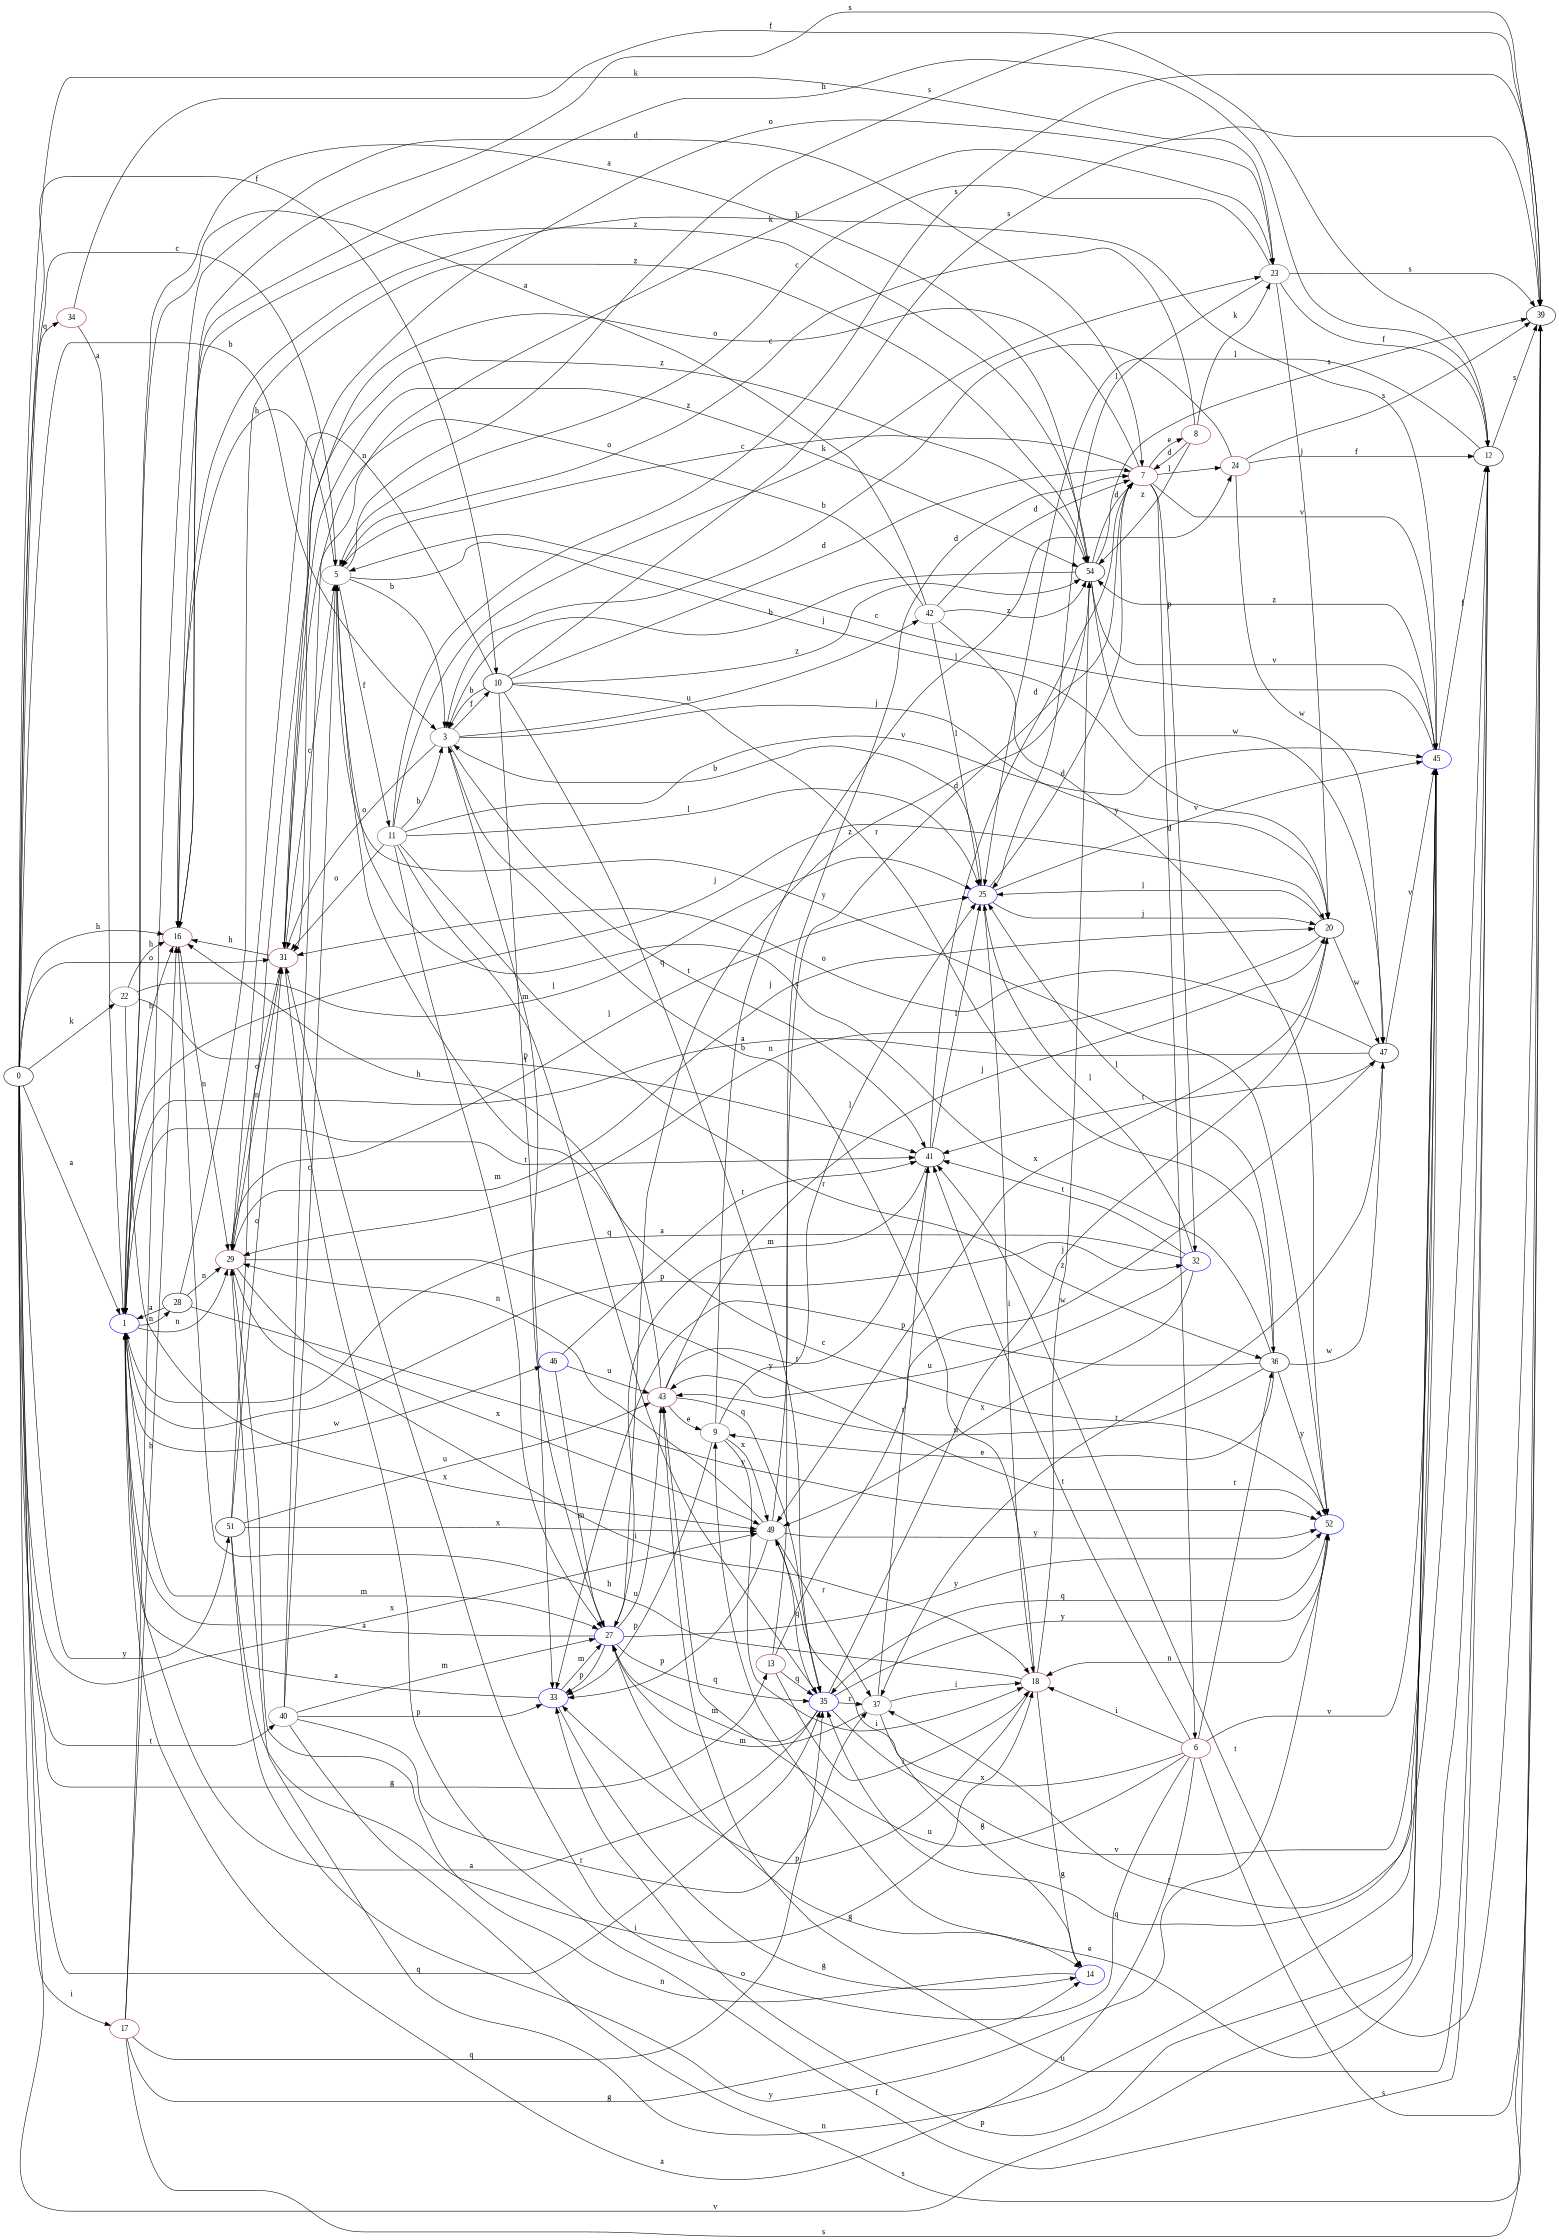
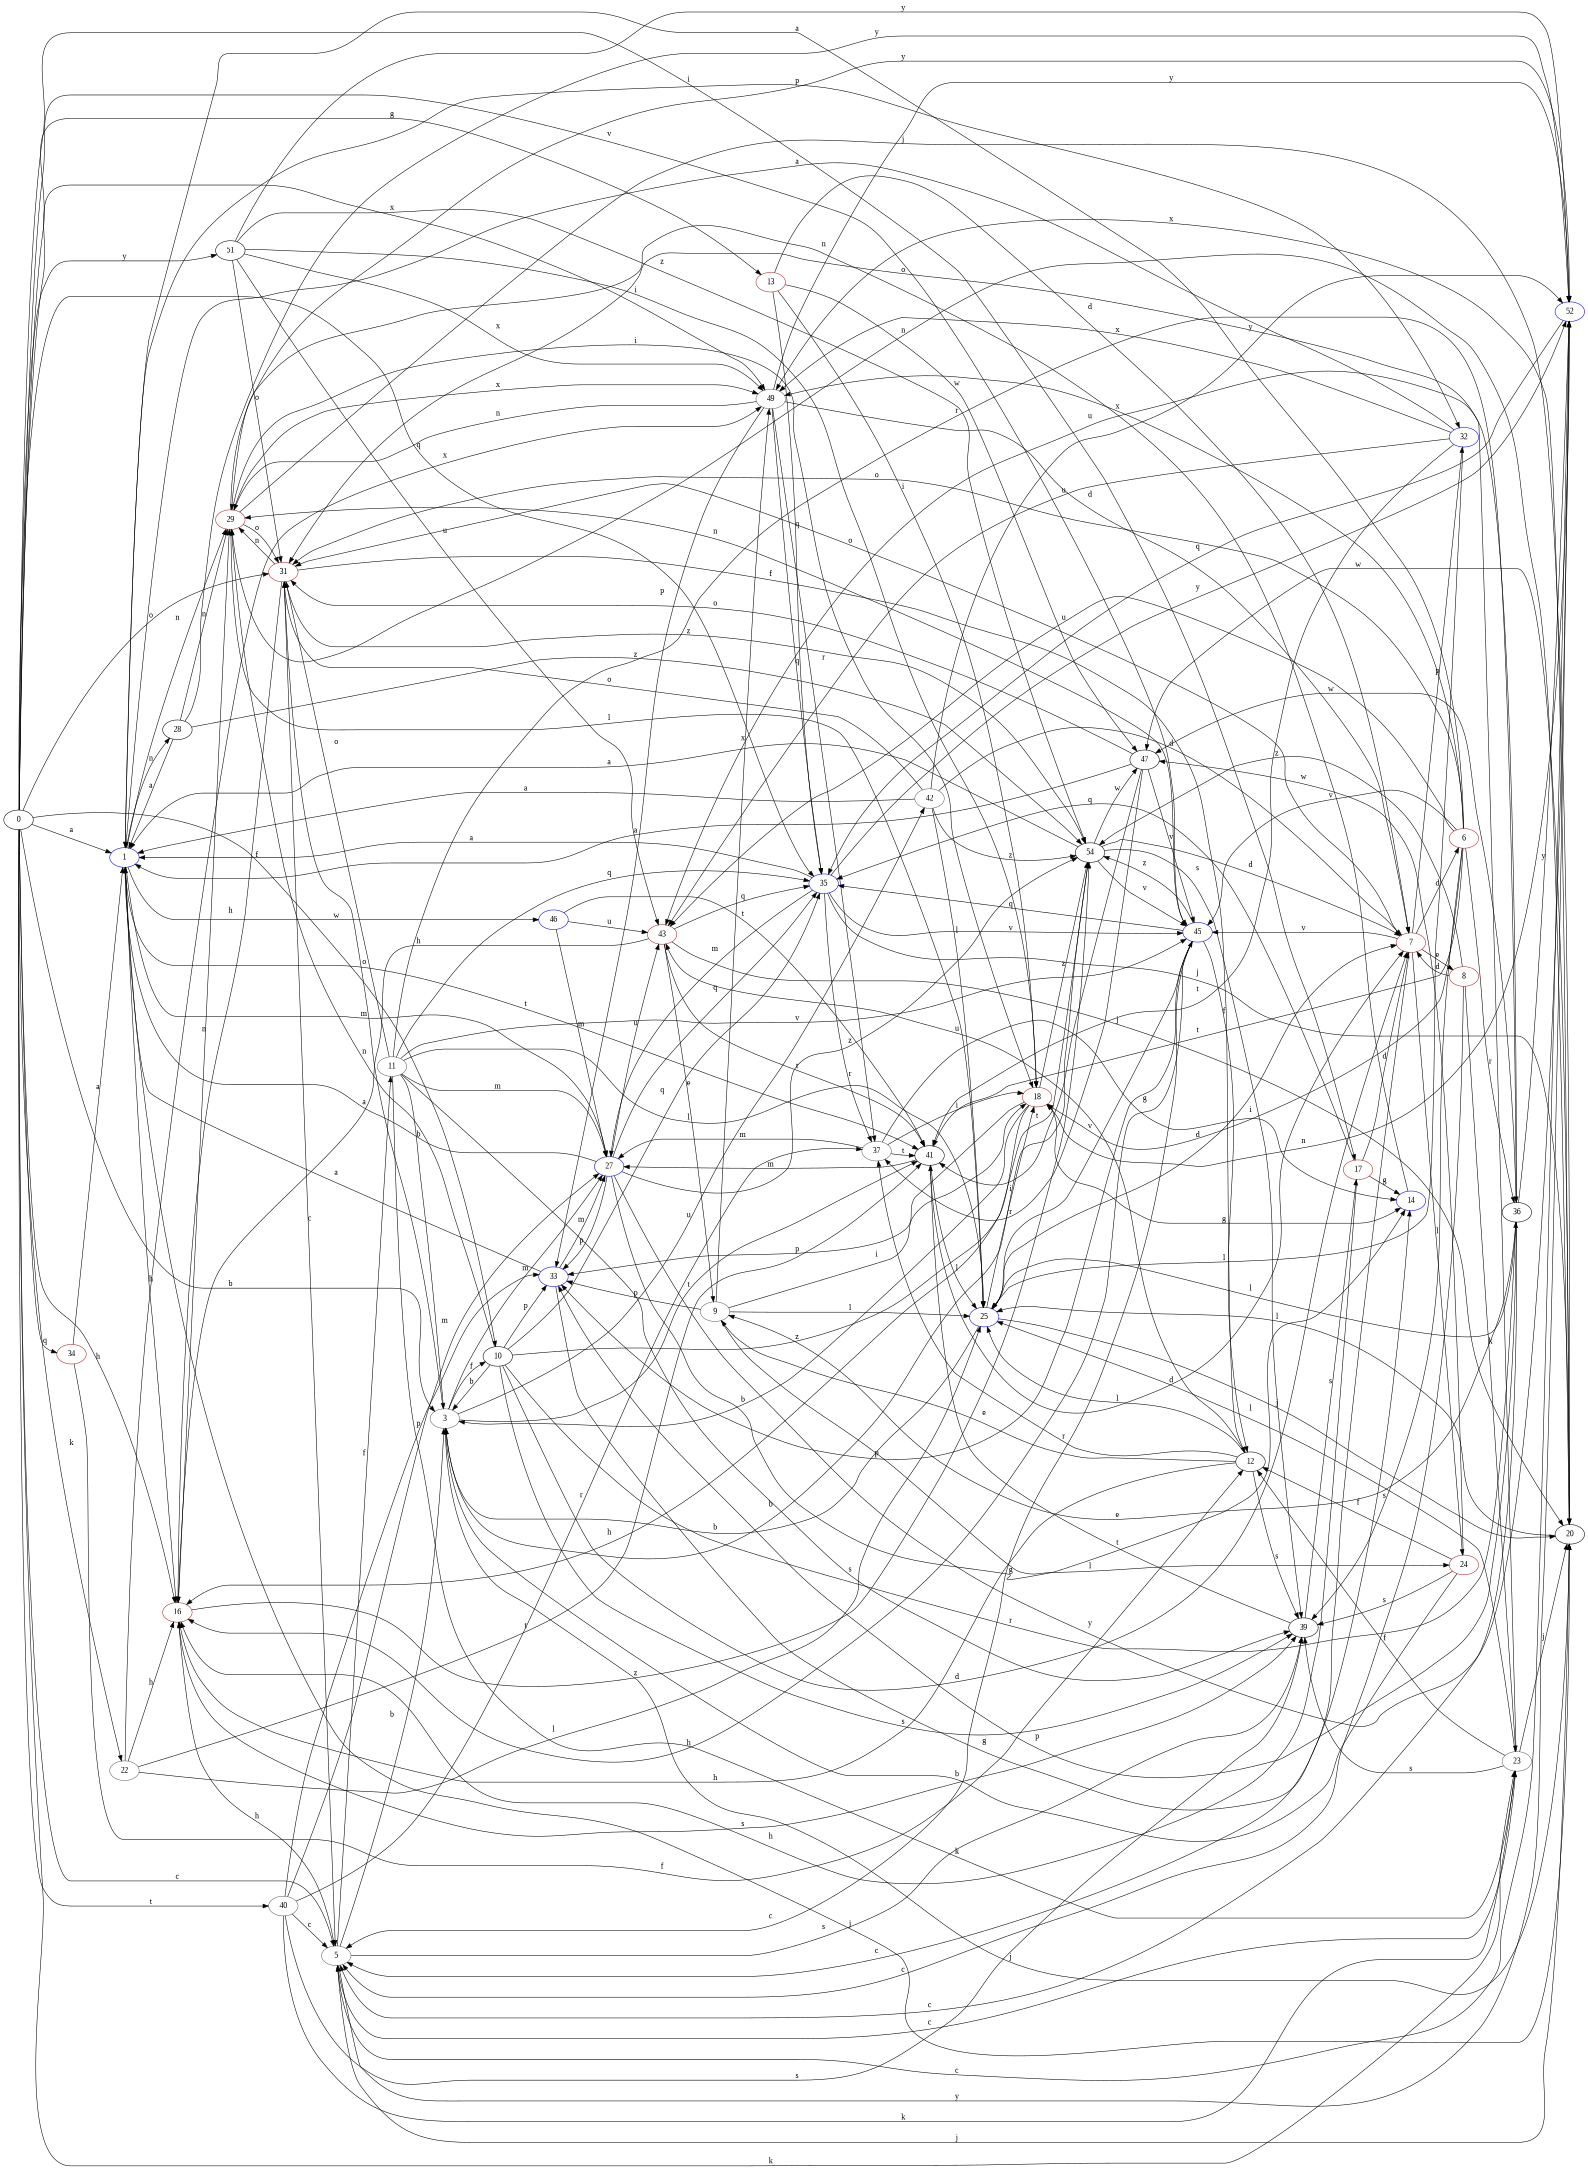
  strict digraph {
    fontname="Liberation Serif"
    rankdir=LR
    node [color=brown fontname="Liberation Serif"]
    edge [fontname="Liberation Serif"]
    0 [color=black]
    1 [color=blue]
    3 [color=gray40]
    5 [color=gray40]
    10 [color=black]
    13
    16
    17
    22 [color=gray40]
    23 [color=gray40]
    31
    34
    35 [color=blue]
    40 [color=gray40]
    45 [color=blue]
    49 [color=gray40]
    51 [color=black]
    20 [color=black]
    27 [color=blue]
    28 [color=black]
    29
    32 [color=blue]
    41 [color=black]
    46 [color=blue]
    42 [color=gray40]
    11 [color=gray40]
    39 [color=black]
    52 [color=blue]
    36 [color=black]
    7
    54 [color=black]
    33 [color=blue]
    18
    47 [color=black]
    14 [color=blue]
    25 [color=blue]
    12 [color=black]
    37 [color=gray40]
    43
    6
    9 [color=gray40]
    8
    24
    0 -> 1 [label=a]
    0 -> 3 [label=b]
    0 -> 5 [label=c]
    0 -> 10 [label=f]
    0 -> 13 [label=g]
    0 -> 16 [label=h]
    0 -> 17 [label=i]
    0 -> 22 [label=k]
    0 -> 23 [label=k]
    0 -> 31 [label=o]
    0 -> 34 [label=q]
    0 -> 35 [label=q]
    0 -> 40 [label=t]
    0 -> 45 [label=v]
    0 -> 49 [label=x]
    0 -> 51 [label=y]
    1 -> 16 [label=h]
    1 -> 20 [label=j]
    1 -> 27 [label=m]
    1 -> 28 [label=n]
    1 -> 29 [label=n]
    1 -> 32 [label=p]
    1 -> 41 [label=t]
    1 -> 46 [label=w]
    3 -> 10 [label=f]
    3 -> 31 [label=o]
    3 -> 20 [label=j]
    3 -> 27 [label=m]
    3 -> 41 [label=t]
    3 -> 42 [label=u]
    5 -> 3 [label=b]
    5 -> 16 [label=h]
    5 -> 20 [label=j]
    5 -> 11 [label=f]
    5 -> 39 [label=s]
    5 -> 52 [label=y]
    10 -> 3 [label=b]
    10 -> 35 [label=q]
    10 -> 29 [label=n]
    10 -> 39 [label=s]
    10 -> 36 [label=r]
    10 -> 7 [label=d]
    10 -> 54 [label=z]
    10 -> 33 [label=p]
    13 -> 35 [label=q]
    13 -> 7 [label=d]
    13 -> 18 [label=i]
    13 -> 47 [label=w]
    16 -> 29 [label=n]
    16 -> 39 [label=s]
    16 -> 54 [label=z]
    17 -> 16 [label=h]
    17 -> 35 [label=q]
-   17 -> 39 [label=s]
+   39 -> 17 [label=s]
    17 -> 7 [label=d]
    17 -> 14 [label=g]
    22 -> 16 [label=h]
    22 -> 49 [label=x]
    22 -> 41 [label=t]
    22 -> 25 [label=l]
    23 -> 5 [label=c]
    23 -> 31 [label=o]
    23 -> 20 [label=j]
    23 -> 39 [label=s]
    23 -> 25 [label=l]
    23 -> 12 [label=f]
    31 -> 5 [label=c]
    31 -> 16 [label=h]
    31 -> 29 [label=n]
    31 -> 54 [label=z]
    31 -> 12 [label=f]
    34 -> 1 [label=a]
    34 -> 12 [label=f]
    35 -> 1 [label=a]
    35 -> 45 [label=v]
    35 -> 20 [label=j]
    35 -> 27 [label=m]
    35 -> 52 [label=y]
    35 -> 37 [label=r]
    40 -> 5 [label=c]
    40 -> 23 [label=k]
    40 -> 27 [label=m]
    40 -> 39 [label=s]
    40 -> 33 [label=p]
    40 -> 37 [label=r]
    45 -> 5 [label=c]
    45 -> 16 [label=h]
    45 -> 35 [label=q]
    45 -> 29 [label=n]
    45 -> 54 [label=z]
    45 -> 33 [label=p]
    45 -> 12 [label=f]
    49 -> 35 [label=q]
    49 -> 29 [label=n]
    49 -> 52 [label=y]
    49 -> 7 [label=d]
    49 -> 33 [label=p]
    49 -> 37 [label=r]
    51 -> 31 [label=o]
    51 -> 49 [label=x]
    51 -> 52 [label=y]
    51 -> 54 [label=z]
    51 -> 18 [label=i]
    51 -> 43 [label=u]
    20 -> 49 [label=x]
    20 -> 29 [label=n]
    20 -> 47 [label=w]
    20 -> 25 [label=l]
    27 -> 1 [label=a]
    27 -> 35 [label=q]
    27 -> 52 [label=y]
    27 -> 54 [label=z]
    27 -> 33 [label=p]
    27 -> 14 [label=g]
    27 -> 43 [label=u]
    28 -> 1 [label=a]
    28 -> 29 [label=n]
    28 -> 52 [label=y]
    28 -> 54 [label=z]
    29 -> 31 [label=o]
    29 -> 49 [label=x]
    29 -> 20 [label=j]
    29 -> 52 [label=y]
    29 -> 18 [label=i]
    29 -> 25 [label=l]
    32 -> 1 [label=a]
    32 -> 49 [label=x]
    32 -> 41 [label=t]
    32 -> 25 [label=l]
    32 -> 43 [label=u]
    41 -> 27 [label=m]
    41 -> 7 [label=d]
    41 -> 25 [label=l]
    46 -> 27 [label=m]
    46 -> 41 [label=t]
    46 -> 43 [label=u]
    42 -> 1 [label=a]
    42 -> 31 [label=o]
    42 -> 52 [label=y]
    42 -> 7 [label=d]
    42 -> 54 [label=z]
    42 -> 25 [label=l]
    11 -> 3 [label=b]
    11 -> 23 [label=k]
    11 -> 31 [label=o]
    11 -> 35 [label=q]
    11 -> 45 [label=v]
    11 -> 27 [label=m]
    11 -> 39 [label=s]
    11 -> 36 [label=r]
    11 -> 25 [label=l]
    39 -> 41 [label=t]
    52 -> 5 [label=c]
    52 -> 35 [label=q]
    52 -> 18 [label=n]
    36 -> 5 [label=c]
    36 -> 52 [label=y]
    36 -> 33 [label=p]
    36 -> 47 [label=w]
    36 -> 25 [label=l]
    36 -> 43 [label=u]
    36 -> 9 [label=e]
    7 -> 5 [label=c]
    7 -> 31 [label=o]
    7 -> 45 [label=v]
    7 -> 32 [label=p]
    7 -> 6 [label=d]
    7 -> 8 [label=e]
    7 -> 24 [label=l]
    54 -> 1 [label=a]
    54 -> 3 [label=b]
    54 -> 45 [label=v]
    54 -> 39 [label=s]
    54 -> 7 [label=d]
    54 -> 47 [label=w]
    33 -> 1 [label=a]
    33 -> 27 [label=m]
    33 -> 14 [label=g]
    18 -> 3 [label=b]
    18 -> 16 [label=h]
    18 -> 54 [label=z]
    18 -> 33 [label=p]
    18 -> 14 [label=g]
    47 -> 1 [label=a]
    47 -> 31 [label=o]
    47 -> 45 [label=v]
    47 -> 41 [label=t]
    47 -> 37 [label=r]
    14 -> 29 [label=n]
    25 -> 3 [label=b]
    25 -> 45 [label=v]
    25 -> 20 [label=j]
    25 -> 7 [label=d]
    25 -> 18 [label=i]
    12 -> 16 [label=h]
    12 -> 39 [label=s]
    12 -> 25 [label=l]
    12 -> 37 [label=r]
    12 -> 43 [label=u]
    12 -> 9 [label=e]
    37 -> 27 [label=m]
    37 -> 41 [label=t]
    37 -> 18 [label=i]
    37 -> 14 [label=g]
    43 -> 16 [label=h]
    43 -> 35 [label=q]
    43 -> 20 [label=j]
    43 -> 41 [label=t]
    43 -> 9 [label=e]
    6 -> 1 [label=a]
    6 -> 31 [label=o]
    6 -> 45 [label=v]
    6 -> 49 [label=x]
    6 -> 41 [label=t]
    6 -> 39 [label=s]
    6 -> 36 [label=r]
    6 -> 18 [label=i]
    6 -> 43 [label=u]
    9 -> 49 [label=x]
    9 -> 33 [label=p]
    9 -> 18 [label=i]
    9 -> 25 [label=l]
    9 -> 24 [label=l]
    8 -> 5 [label=c]
    8 -> 23 [label=k]
    8 -> 7 [label=d]
    8 -> 54 [label=z]
    24 -> 3 [label=b]
    24 -> 39 [label=s]
    24 -> 47 [label=w]
    24 -> 12 [label=f]
  }
